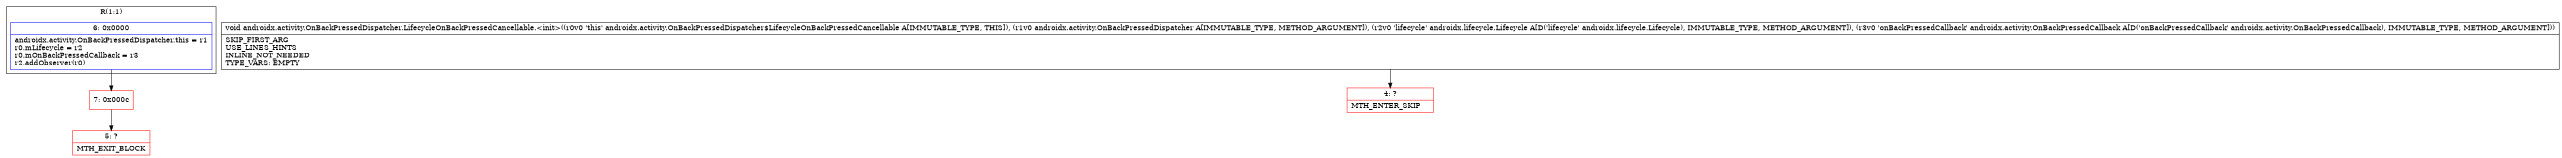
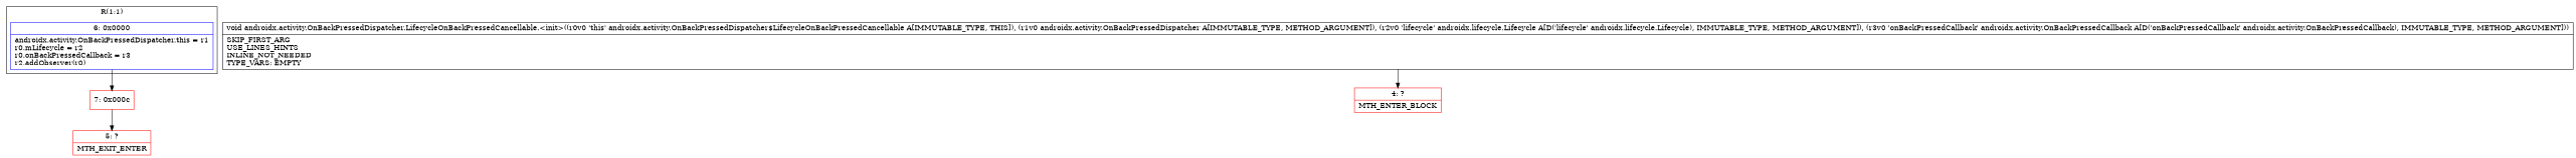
  digraph {
    node [color=red shape=record]
-   n1 [color=blue label="{6\:\ 0x0000|androidx.activity.OnBackPressedDispatcher.this = r1\lr0.mLifecycle = r2\lr0.mOnBackPressedCallback = r3\lr2.addObserver(r0)\l}"]
+   n1 [color=blue label="{6\:\ 0x0000|androidx.activity.OnBackPressedDispatcher.this = r1\lr0.mLifecycle = r2\lr0.onBackPressedCallback = r3\lr2.addObserver(r0)\l}"]
    n2 [label="{7\:\ 0x000c}"]
-   n3 [label="{5\:\ ?|MTH_EXIT_BLOCK\l}"]
-   n4 [label="{4\:\ ?|MTH_ENTER_SKIP\l}"]
+   n3 [label="{5\:\ ?|MTH_EXIT_ENTER\l}"]
+   n4 [label="{4\:\ ?|MTH_ENTER_BLOCK\l}"]
    n5 [label="{void androidx.activity.OnBackPressedDispatcher.LifecycleOnBackPressedCancellable.\<init\>((r0v0 'this' androidx.activity.OnBackPressedDispatcher$LifecycleOnBackPressedCancellable A[IMMUTABLE_TYPE, THIS]), (r1v0 androidx.activity.OnBackPressedDispatcher A[IMMUTABLE_TYPE, METHOD_ARGUMENT]), (r2v0 'lifecycle' androidx.lifecycle.Lifecycle A[D('lifecycle' androidx.lifecycle.Lifecycle), IMMUTABLE_TYPE, METHOD_ARGUMENT]), (r3v0 'onBackPressedCallback' androidx.activity.OnBackPressedCallback A[D('onBackPressedCallback' androidx.activity.OnBackPressedCallback), IMMUTABLE_TYPE, METHOD_ARGUMENT]))  | SKIP_FIRST_ARG\lUSE_LINES_HINTS\lINLINE_NOT_NEEDED\lTYPE_VARS: EMPTY\l}" color=""]
    subgraph cluster_1 {
      label="R(1:1)"
      n1
    }
    n1 -> n2
    n2 -> n3
    n5 -> n4
  }
